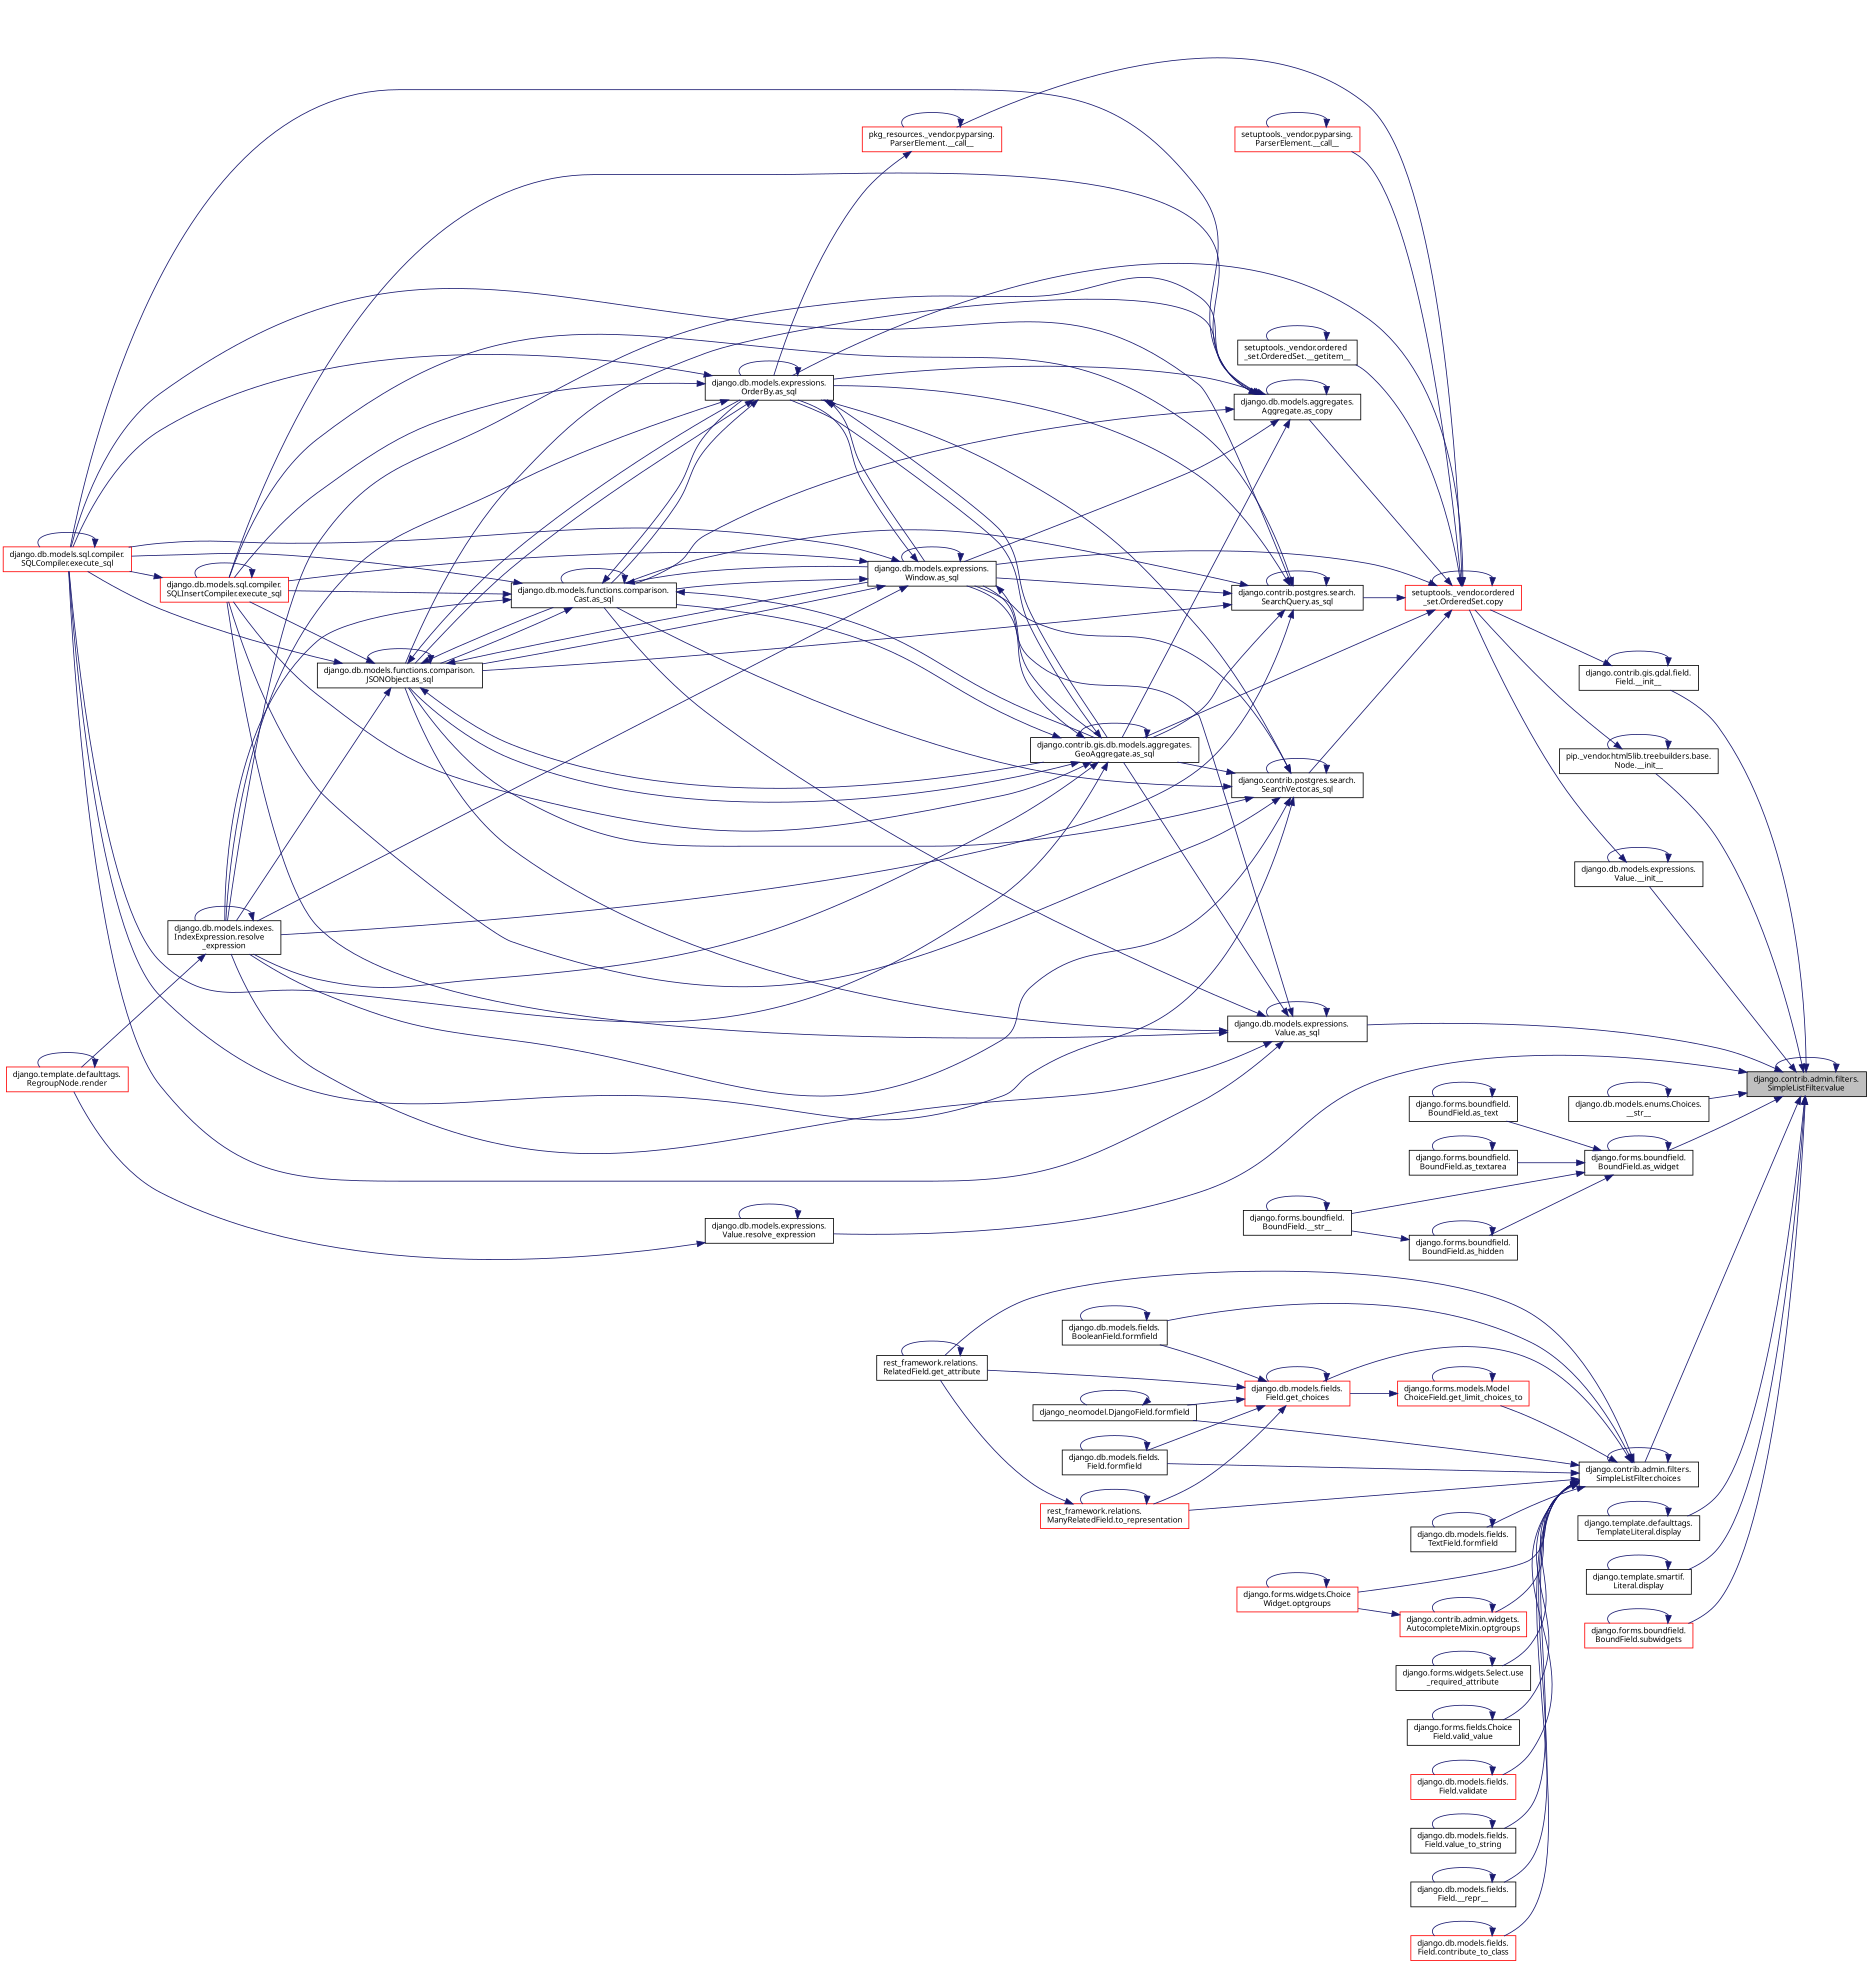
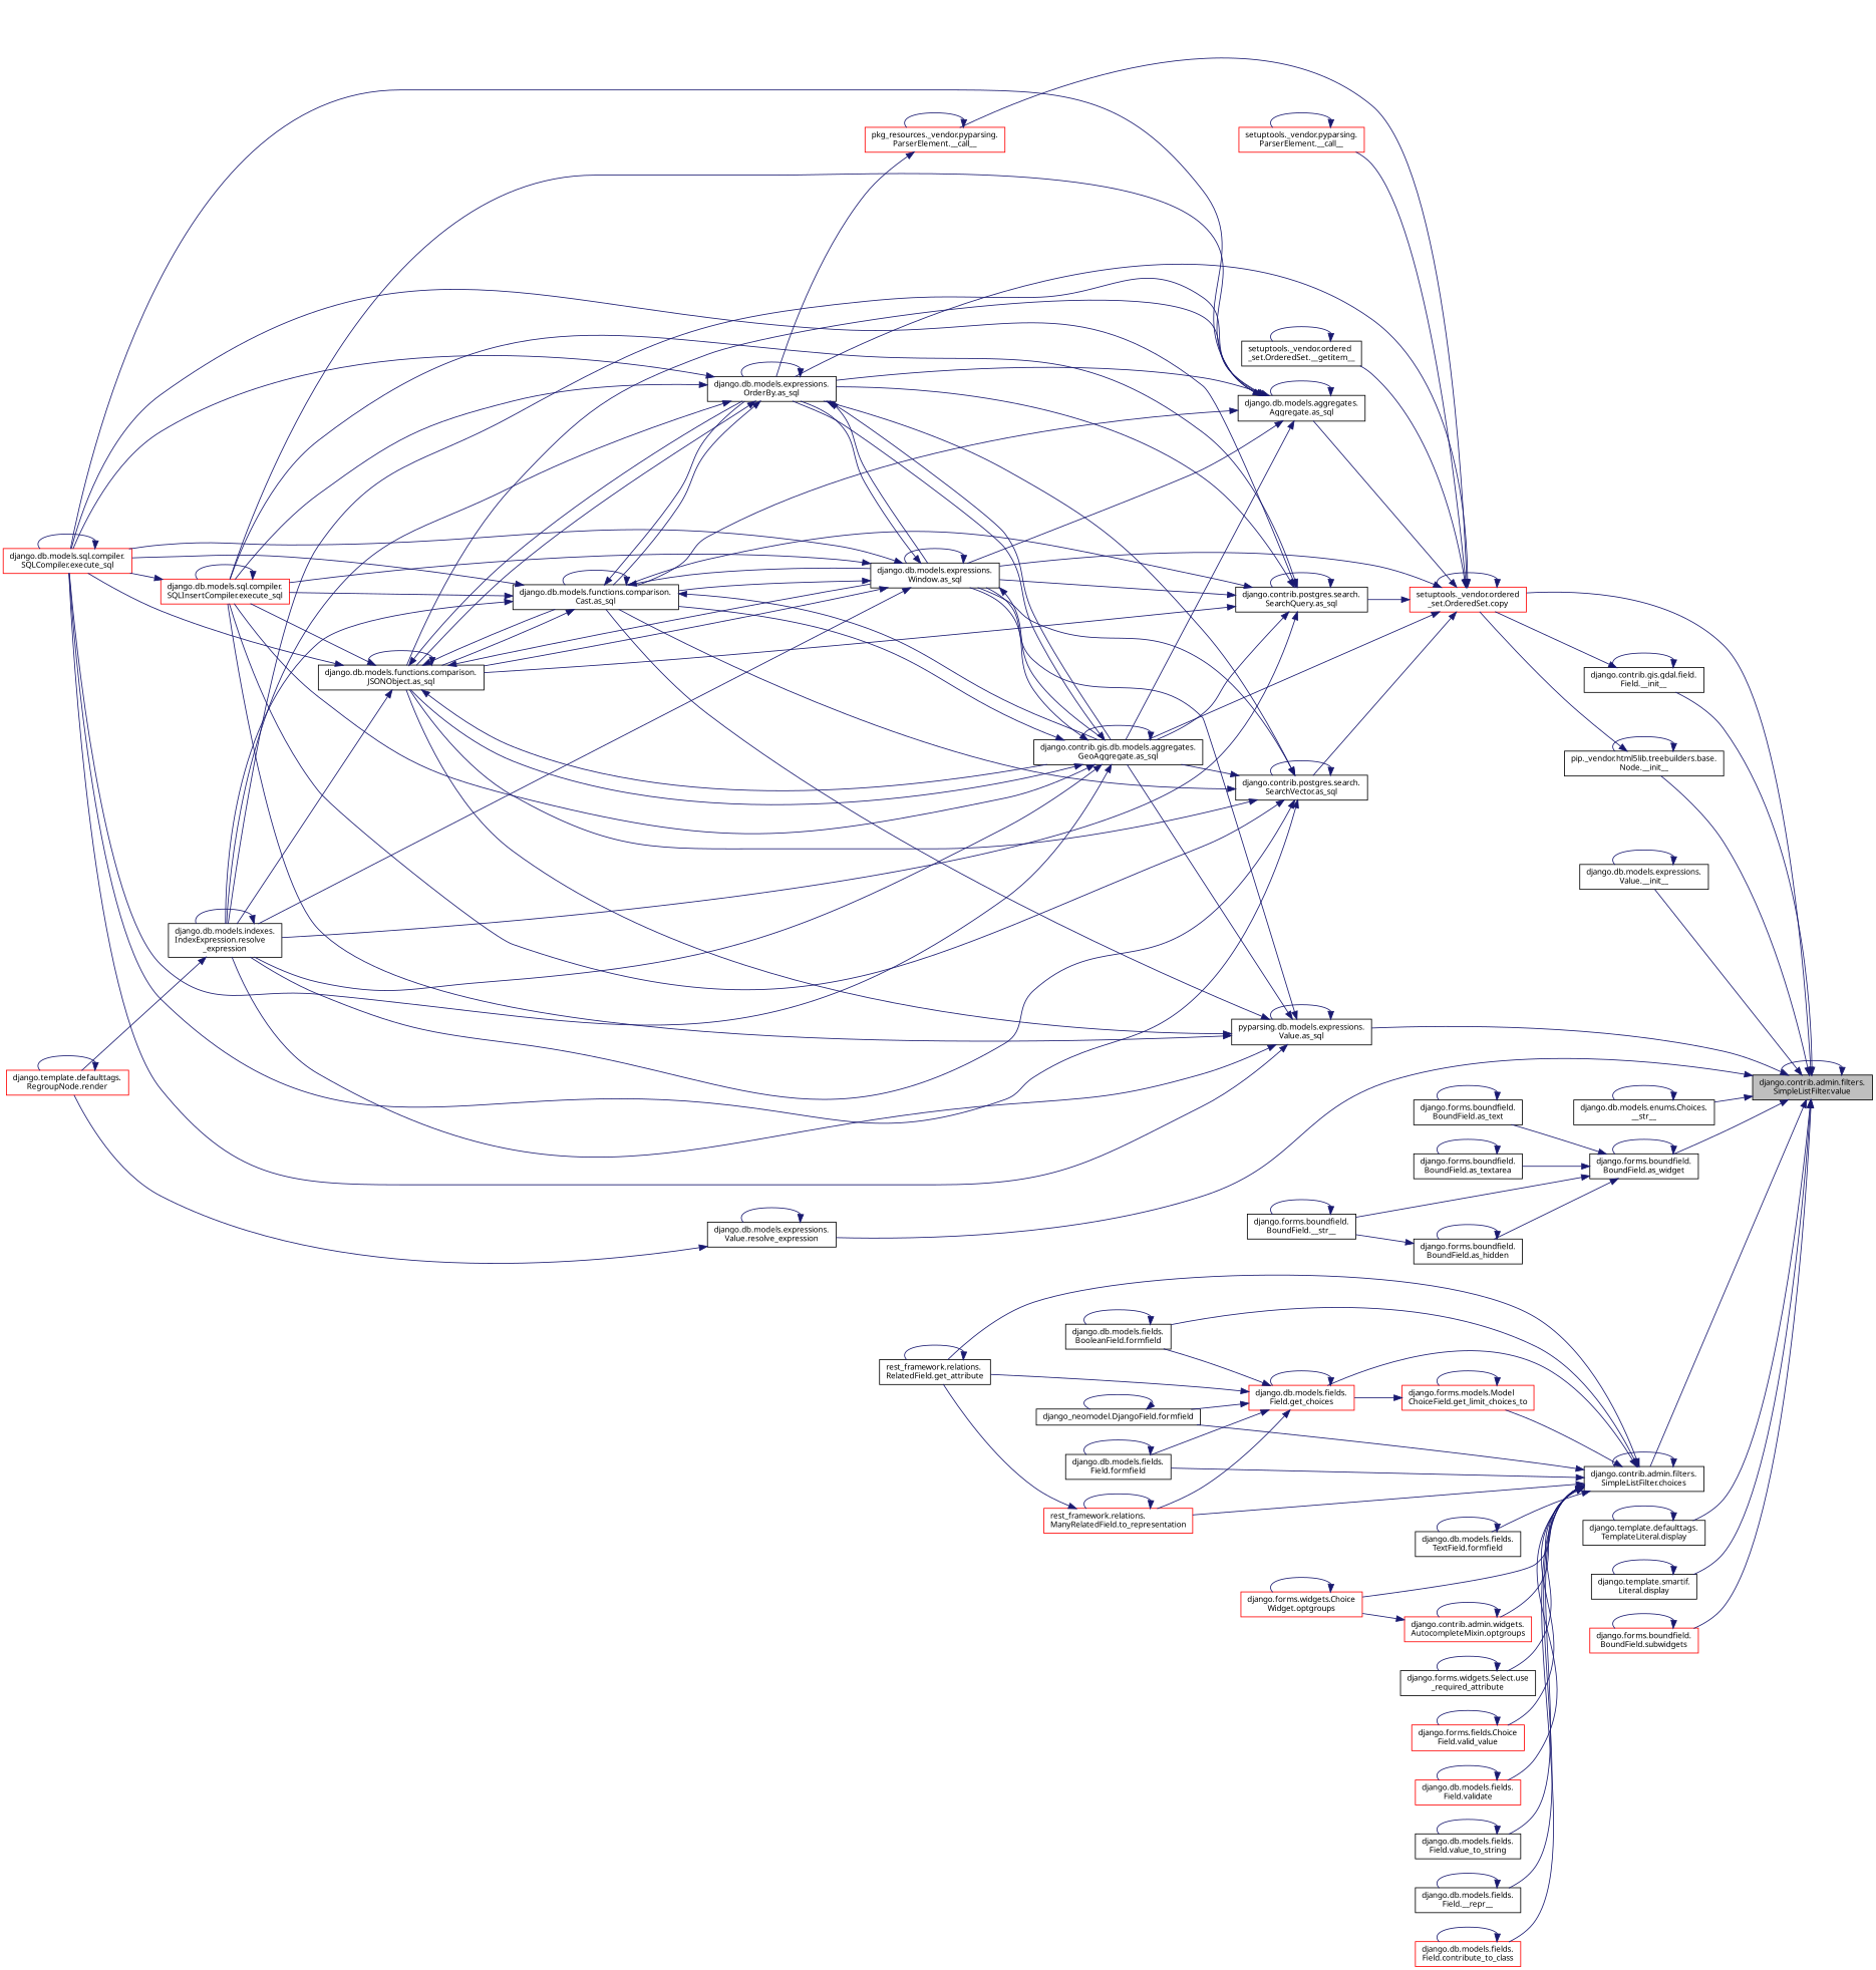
  digraph {
    fontname="Noto Sans"
    rankdir=RL
    node [color=black fillcolor=white fontname="Noto Sans" fontsize=10 shape=record style=filled]
    edge [color=midnightblue dir=back fontname="Noto Sans" fontsize=10 labelfontname=Helvetica labelfontsize=10 style=solid]
    n1 [fillcolor=grey75 fontcolor=black height=0.2 label="django.contrib.admin.filters.\lSimpleListFilter.value" width=0.4]
    n2 [height=0.2 label="django.contrib.gis.gdal.field.\lField.__init__" width=0.4]
    n3 [height=0.2 label="pip._vendor.html5lib.treebuilders.base.\lNode.__init__" width=0.4]
    n4 [height=0.2 label="django.db.models.expressions.\lValue.__init__" width=0.4]
    n5 [height=0.2 label="django.db.models.enums.Choices.\l__str__" width=0.4]
-   n6 [height=0.2 label="django.db.models.expressions.\lValue.as_sql" width=0.4]
+   n6 [height=0.2 label="pyparsing.db.models.expressions.\lValue.as_sql" width=0.4]
    n7 [height=0.2 label="django.forms.boundfield.\lBoundField.as_widget" width=0.4]
    n8 [height=0.2 label="django.contrib.admin.filters.\lSimpleListFilter.choices" width=0.4]
    n9 [height=0.2 label="django.template.defaulttags.\lTemplateLiteral.display" width=0.4]
    n10 [height=0.2 label="django.template.smartif.\lLiteral.display" width=0.4]
    n11 [height=0.2 label="django.db.models.expressions.\lValue.resolve_expression" width=0.4]
    n12 [color=red height=0.2 label="django.forms.boundfield.\lBoundField.subwidgets" width=0.4]
    n13 [color=red height=0.2 label="setuptools._vendor.ordered\l_set.OrderedSet.copy" width=0.4]
    n14 [height=0.2 label="django.contrib.gis.db.models.aggregates.\lGeoAggregate.as_sql" width=0.4]
    n15 [height=0.2 label="django.db.models.expressions.\lWindow.as_sql" width=0.4]
    n16 [height=0.2 label="django.db.models.functions.comparison.\lCast.as_sql" width=0.4]
    n17 [height=0.2 label="django.db.models.functions.comparison.\lJSONObject.as_sql" width=0.4]
    n18 [color=red height=0.2 label="django.db.models.sql.compiler.\lSQLCompiler.execute_sql" width=0.4]
    n19 [color=red height=0.2 label="django.db.models.sql.compiler.\lSQLInsertCompiler.execute_sql" width=0.4]
    n20 [height=0.2 label="django.db.models.indexes.\lIndexExpression.resolve\l_expression" width=0.4]
    n21 [height=0.2 label="django.forms.boundfield.\lBoundField.__str__" width=0.4]
    n22 [height=0.2 label="django.forms.boundfield.\lBoundField.as_hidden" width=0.4]
    n23 [height=0.2 label="django.forms.boundfield.\lBoundField.as_text" width=0.4]
    n24 [height=0.2 label="django.forms.boundfield.\lBoundField.as_textarea" width=0.4]
    n25 [height=0.2 label="django.db.models.fields.\lField.__repr__" width=0.4]
    n26 [color=red height=0.2 label="django.db.models.fields.\lField.contribute_to_class" width=0.4]
    n27 [height=0.2 label="django.db.models.fields.\lBooleanField.formfield" width=0.4]
    n28 [height=0.2 label="django.db.models.fields.\lTextField.formfield" width=0.4]
    n29 [height=0.2 label="django_neomodel.DjangoField.formfield" width=0.4]
    n30 [height=0.2 label="django.db.models.fields.\lField.formfield" width=0.4]
    n31 [height=0.2 label="rest_framework.relations.\lRelatedField.get_attribute" width=0.4]
    n32 [color=red height=0.2 label="django.db.models.fields.\lField.get_choices" width=0.4]
    n33 [color=red height=0.2 label="rest_framework.relations.\lManyRelatedField.to_representation" width=0.4]
    n34 [color=red height=0.2 label="django.forms.models.Model\lChoiceField.get_limit_choices_to" width=0.4]
    n35 [color=red height=0.2 label="django.contrib.admin.widgets.\lAutocompleteMixin.optgroups" width=0.4]
    n36 [color=red height=0.2 label="django.forms.widgets.Choice\lWidget.optgroups" width=0.4]
    n37 [height=0.2 label="django.forms.widgets.Select.use\l_required_attribute" width=0.4]
-   n38 [height=0.2 label="django.forms.fields.Choice\lField.valid_value" width=0.4]
+   n38 [color=red height=0.2 label="django.forms.fields.Choice\lField.valid_value" width=0.4]
    n39 [color=red height=0.2 label="django.db.models.fields.\lField.validate" width=0.4]
    n40 [height=0.2 label="django.db.models.fields.\lField.value_to_string" width=0.4]
    n41 [color=red height=0.2 label="django.template.defaulttags.\lRegroupNode.render" width=0.4]
    n42 [color=red height=0.2 label="pkg_resources._vendor.pyparsing.\lParserElement.__call__" width=0.4]
    n43 [color=red height=0.2 label="setuptools._vendor.pyparsing.\lParserElement.__call__" width=0.4]
    n44 [height=0.2 label="setuptools._vendor.ordered\l_set.OrderedSet.__getitem__" width=0.4]
-   n45 [height=0.2 label="django.db.models.aggregates.\lAggregate.as_copy" width=0.4]
+   n45 [height=0.2 label="django.db.models.aggregates.\lAggregate.as_sql" width=0.4]
    n46 [height=0.2 label="django.db.models.expressions.\lOrderBy.as_sql" width=0.4]
    n47 [height=0.2 label="django.contrib.postgres.search.\lSearchVector.as_sql" width=0.4]
    n48 [height=0.2 label="django.contrib.postgres.search.\lSearchQuery.as_sql" width=0.4]
    n1 -> n1
    n1 -> n2
    n1 -> n3
    n1 -> n4
    n1 -> n5
    n1 -> n6
    n1 -> n7
    n1 -> n8
    n1 -> n9
    n1 -> n10
    n1 -> n11
    n1 -> n12
    n2 -> n2
    n2 -> n13
    n3 -> n3
    n3 -> n13
    n4 -> n4
-   n4 -> n13
+   n1 -> n13
    n5 -> n5
    n6 -> n6
    n6 -> n14
    n6 -> n15
    n6 -> n16
    n6 -> n17
    n6 -> n18
    n6 -> n19
    n6 -> n20
    n7 -> n7
    n7 -> n21
    n7 -> n22
    n7 -> n23
    n7 -> n24
    n8 -> n8
    n8 -> n25
    n8 -> n26
    n8 -> n27
    n8 -> n28
    n8 -> n29
    n8 -> n30
    n8 -> n31
    n8 -> n32
    n8 -> n33
    n8 -> n34
    n8 -> n35
    n8 -> n36
    n8 -> n37
    n8 -> n38
    n8 -> n39
    n8 -> n40
    n9 -> n9
    n10 -> n10
    n11 -> n11
    n11 -> n41
    n12 -> n12
    n13 -> n13
    n13 -> n14
    n13 -> n15
    n13 -> n42
    n13 -> n43
    n13 -> n44
    n13 -> n45
    n13 -> n46
    n13 -> n47
    n13 -> n48
    n14 -> n14
    n14 -> n15
    n14 -> n16
    n14 -> n17
    n14 -> n18
    n14 -> n19
    n14 -> n20
    n14 -> n46
    n15 -> n14
    n15 -> n15
    n15 -> n16
    n15 -> n17
    n15 -> n18
    n15 -> n19
    n15 -> n20
    n15 -> n46
    n16 -> n14
    n16 -> n15
    n16 -> n16
    n16 -> n17
    n16 -> n18
    n16 -> n19
    n16 -> n20
    n16 -> n46
    n17 -> n14
    n17 -> n15
    n17 -> n16
    n17 -> n17
    n17 -> n18
    n17 -> n19
    n17 -> n20
    n17 -> n46
    n18 -> n18
    n19 -> n18
    n19 -> n19
    n20 -> n20
    n20 -> n41
    n21 -> n21
    n22 -> n21
    n22 -> n22
    n23 -> n23
    n24 -> n24
    n25 -> n25
    n26 -> n26
    n27 -> n27
    n28 -> n28
    n29 -> n29
    n30 -> n30
    n31 -> n31
    n32 -> n27
    n32 -> n29
    n32 -> n30
    n32 -> n31
    n32 -> n32
    n32 -> n33
    n33 -> n31
    n33 -> n33
    n34 -> n32
    n34 -> n34
    n35 -> n35
    n35 -> n36
    n36 -> n36
    n37 -> n37
    n38 -> n38
    n39 -> n39
    n40 -> n40
    n41 -> n41
    n42 -> n42
    n42 -> n46
    n43 -> n43
    n44 -> n44
    n45 -> n14
    n45 -> n15
    n45 -> n16
    n45 -> n17
    n45 -> n18
    n45 -> n19
    n45 -> n20
    n45 -> n45
    n45 -> n46
    n46 -> n14
    n46 -> n15
    n46 -> n16
    n46 -> n17
    n46 -> n18
    n46 -> n19
    n46 -> n20
    n46 -> n46
    n47 -> n14
    n47 -> n15
    n47 -> n16
    n47 -> n17
    n47 -> n18
    n47 -> n19
    n47 -> n20
    n47 -> n46
    n47 -> n47
    n48 -> n14
    n48 -> n15
    n48 -> n16
    n48 -> n17
    n48 -> n18
    n48 -> n19
    n48 -> n20
    n48 -> n46
    n48 -> n48
  }
